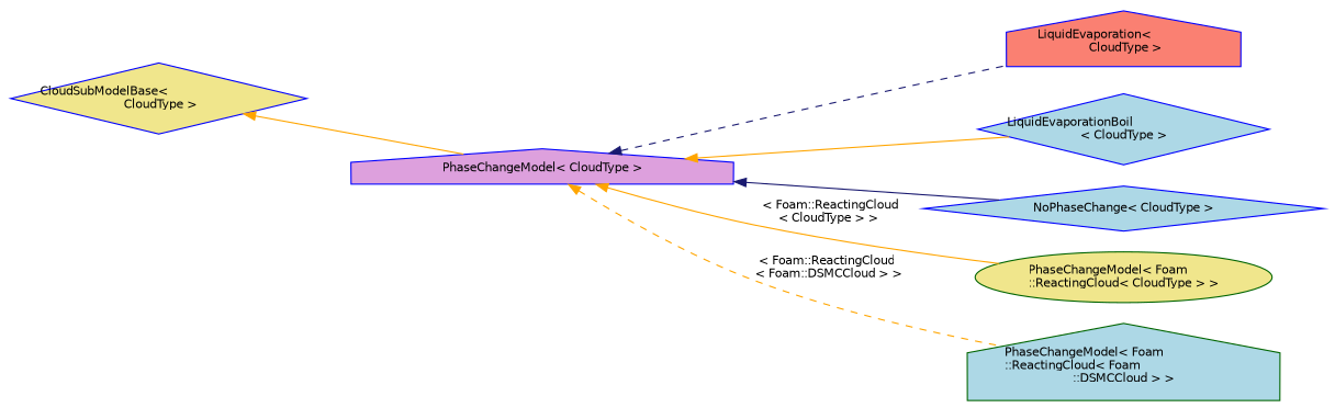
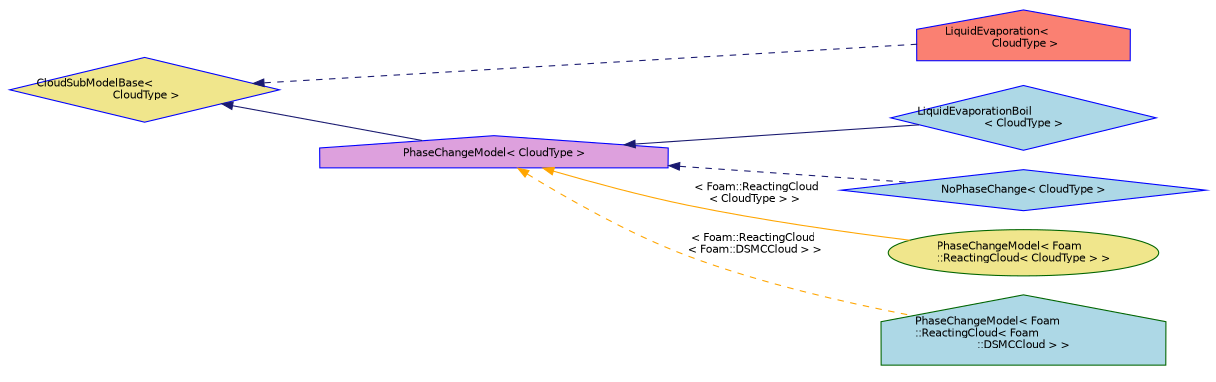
  digraph {
    rankdir=LR
    node [color=blue fillcolor=lightblue fontname=Helvetica fontsize=10 shape=house style=filled]
    edge [color=midnightblue dir=back fontname=Helvetica fontsize=10 labelfontname=Helvetica labelfontsize=10 style=solid]
    n1 [fillcolor=plum fontcolor=black height=0.2 label="PhaseChangeModel\< CloudType \>" width=0.4]
    n2 [fillcolor=salmon height=0.2 label="LiquidEvaporation\<\l CloudType \>" width=0.4]
    n3 [height=0.2 label="LiquidEvaporationBoil\l\< CloudType \>" shape=diamond width=0.4]
    n4 [height=0.2 label="NoPhaseChange\< CloudType \>" shape=diamond width=0.4]
    n5 [color=darkgreen fillcolor=khaki height=0.2 label="PhaseChangeModel\< Foam\l::ReactingCloud\< CloudType \> \>" shape=ellipse width=0.4]
    n6 [color=darkgreen height=0.2 label="PhaseChangeModel\< Foam\l::ReactingCloud\< Foam\l::DSMCCloud \> \>" width=0.4]
    n7 [fillcolor=khaki height=0.2 label="CloudSubModelBase\<\l CloudType \>" shape=diamond width=0.4]
-   n1 -> n2 [style=dashed]
-   n1 -> n3 [color=orange]
-   n1 -> n4
+   n7 -> n2 [style=dashed]
+   n1 -> n3
+   n1 -> n4 [style=dashed]
    n1 -> n5 [color=orange label=" \< Foam::ReactingCloud\l\< CloudType \> \>"]
    n1 -> n6 [color=orange label=" \< Foam::ReactingCloud\l\< Foam::DSMCCloud \> \>" style=dashed]
-   n7 -> n1 [color=orange]
+   n7 -> n1
  }
